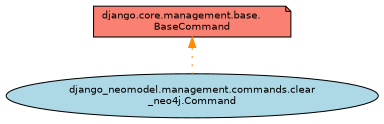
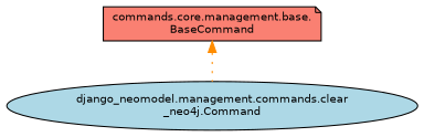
  digraph {
    node [color=black fontname=Helvetica fontsize=10 style=filled]
    n1 [fillcolor=lightblue fontcolor=black height=0.2 label="django_neomodel.management.commands.clear\l_neo4j.Command" shape=ellipse width=0.4]
-   n2 [fillcolor=salmon height=0.2 label="django.core.management.base.\lBaseCommand" shape=note width=0.4]
+   n2 [fillcolor=salmon height=0.2 label="commands.core.management.base.\lBaseCommand" shape=note width=0.4]
    n2 -> n1 [color=darkorange dir=back fontname=Helvetica fontsize=10 labelfontname=Helvetica labelfontsize=10 style=dotted]
  }
